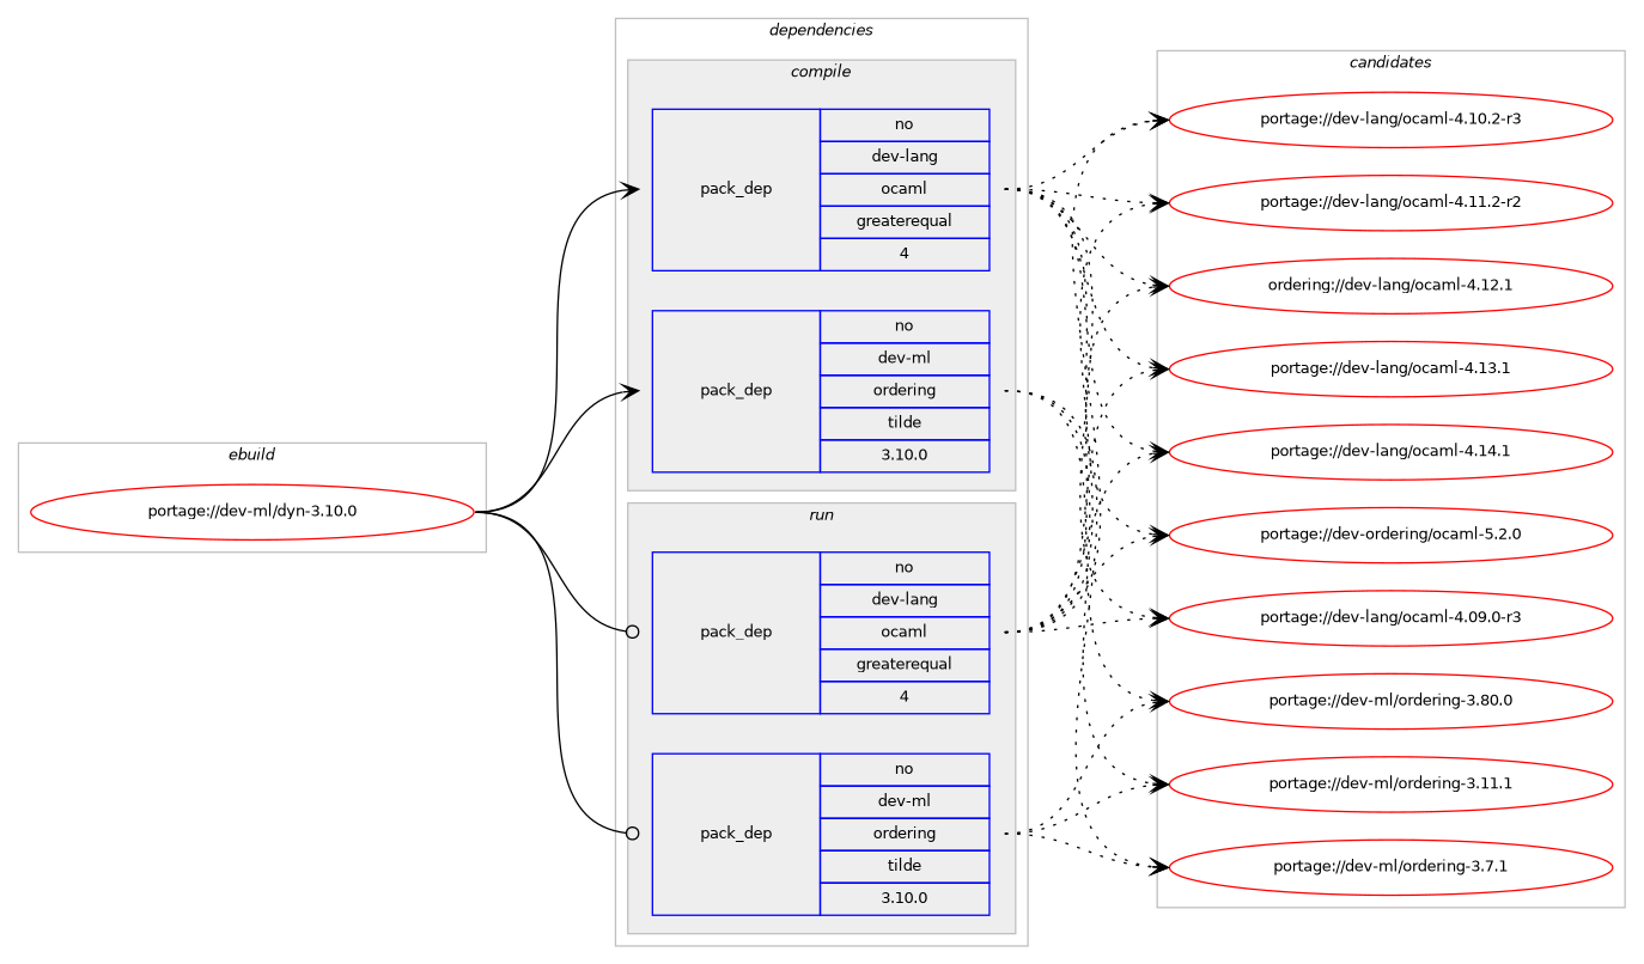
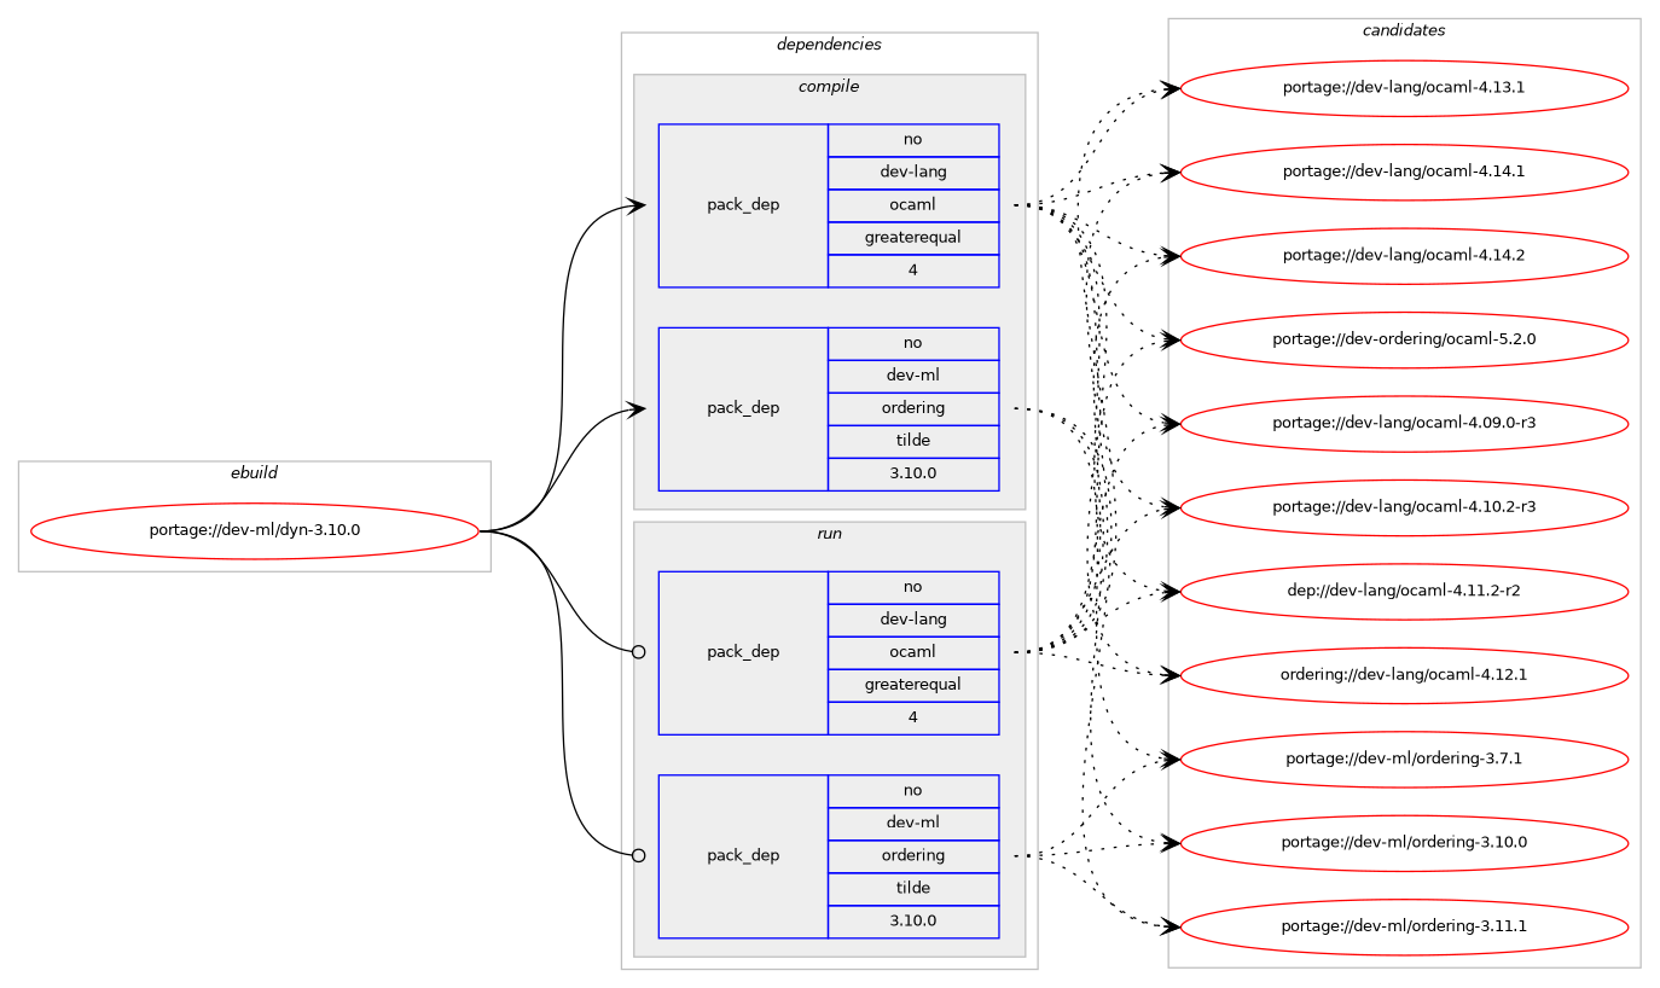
  digraph {
    compound=true
    concentrate=true
    fontname=Helvetica
    fontsize=10
    newrank=true
    rankdir=LR
    ranksep=1.5
    node [color=red fontname=Helvetica fontsize=10]
    edge [arrowhead=vee headport=w style=dotted tailport=e weight=100]
    n1 [label="portage://dev-ml/dyn-3.10.0" width=4]
    n2 [color=blue label=<<TABLE BORDER="0" CELLBORDER="1" CELLSPACING="0" CELLPADDING="4" WIDTH="220"><TR><TD ROWSPAN="6" CELLPADDING="30">pack_dep</TD></TR><TR><TD WIDTH="110">no</TD></TR><TR><TD>dev-lang</TD></TR><TR><TD>ocaml</TD></TR><TR><TD>greaterequal</TD></TR><TR><TD>4</TD></TR></TABLE>> shape=none]
    n3 [color=blue label=<<TABLE BORDER="0" CELLBORDER="1" CELLSPACING="0" CELLPADDING="4" WIDTH="220"><TR><TD ROWSPAN="6" CELLPADDING="30">pack_dep</TD></TR><TR><TD WIDTH="110">no</TD></TR><TR><TD>dev-ml</TD></TR><TR><TD>ordering</TD></TR><TR><TD>tilde</TD></TR><TR><TD>3.10.0</TD></TR></TABLE>> shape=none]
    n4 [color=blue label=<<TABLE BORDER="0" CELLBORDER="1" CELLSPACING="0" CELLPADDING="4" WIDTH="220"><TR><TD ROWSPAN="6" CELLPADDING="30">pack_dep</TD></TR><TR><TD WIDTH="110">no</TD></TR><TR><TD>dev-lang</TD></TR><TR><TD>ocaml</TD></TR><TR><TD>greaterequal</TD></TR><TR><TD>4</TD></TR></TABLE>> shape=none]
    n5 [color=blue label=<<TABLE BORDER="0" CELLBORDER="1" CELLSPACING="0" CELLPADDING="4" WIDTH="220"><TR><TD ROWSPAN="6" CELLPADDING="30">pack_dep</TD></TR><TR><TD WIDTH="110">no</TD></TR><TR><TD>dev-ml</TD></TR><TR><TD>ordering</TD></TR><TR><TD>tilde</TD></TR><TR><TD>3.10.0</TD></TR></TABLE>> shape=none]
    n6 [label="portage://dev-lang/ocaml-4.09.0-r3" width=4]
    n7 [label="portage://dev-lang/ocaml-4.10.2-r3" width=4]
-   n8 [label="portage://dev-lang/ocaml-4.11.2-r2" width=4]
+   n8 [label="dep://dev-lang/ocaml-4.11.2-r2" width=4]
    n9 [label="ordering://dev-lang/ocaml-4.12.1" width=4]
    n10 [label="portage://dev-lang/ocaml-4.13.1" width=4]
    n11 [label="portage://dev-lang/ocaml-4.14.1" width=4]
+   n12 [label="portage://dev-lang/ocaml-4.14.2" width=4]
    n13 [label="portage://dev-ordering/ocaml-5.2.0" width=4]
-   n14 [label="portage://dev-ml/ordering-3.80.0" width=4]
+   n14 [label="portage://dev-ml/ordering-3.10.0" width=4]
    n15 [label="portage://dev-ml/ordering-3.11.1" width=4]
    n16 [label="portage://dev-ml/ordering-3.7.1" width=4]
    subgraph cluster_1 {
      color=gray
      label=<<i>ebuild</i>>
      rank=same
      n1
    }
    subgraph cluster_2 {
      color=gray
      label=<<i>dependencies</i>>
      subgraph cluster_3 {
        color=gray
        fillcolor="#eeeeee"
        label=<<i>compile</i>>
        style=filled
        subgraph sub_4 {
          color=gray
          fillcolor="#eeeeee"
          label=<<i>compile</i>>
          style=filled
          n2
        }
        subgraph sub_5 {
          color=gray
          fillcolor="#eeeeee"
          label=<<i>compile</i>>
          style=filled
          n3
        }
      }
      subgraph cluster_6 {
        color=gray
        fillcolor="#eeeeee"
        label=<<i>compile and run</i>>
        style=filled
      }
      subgraph cluster_7 {
        color=gray
        fillcolor="#eeeeee"
        label=<<i>run</i>>
        style=filled
        subgraph sub_8 {
          color=gray
          fillcolor="#eeeeee"
          label=<<i>run</i>>
          style=filled
          n4
        }
        subgraph sub_9 {
          color=gray
          fillcolor="#eeeeee"
          label=<<i>run</i>>
          style=filled
          n5
        }
      }
    }
    subgraph cluster_10 {
      color=gray
      label=<<i>candidates</i>>
      rank=same
      subgraph sub_11 {
        color=black
        label=<<i>candidates</i>>
        nodesep=1
        rank=same
        n6
        n7
        n8
        n9
        n10
        n11
+       n12
        n13
      }
      subgraph sub_12 {
        color=black
        label=<<i>candidates</i>>
        nodesep=1
        rank=same
        n14
        n15
        n16
      }
      subgraph sub_13 {
        color=black
        label=<<i>candidates</i>>
        nodesep=1
        rank=same
        n6
        n7
        n8
        n9
        n10
        n11
+       n12
        n13
      }
      subgraph sub_14 {
        color=black
        label=<<i>candidates</i>>
        nodesep=1
        rank=same
        n14
        n15
        n16
      }
    }
    n1 -> n2 [style=solid weight=20]
    n1 -> n3 [style=solid weight=20]
    n1 -> n4 [arrowhead=odot style=solid weight=20]
    n1 -> n5 [arrowhead=odot style=solid weight=20]
    n2 -> n6
    n2 -> n7
    n2 -> n8
    n2 -> n9
    n2 -> n10
    n2 -> n11
+   n2 -> n12
    n2 -> n13
    n3 -> n14
    n3 -> n15
    n3 -> n16
    n4 -> n6
    n4 -> n7
    n4 -> n8
    n4 -> n9
    n4 -> n10
    n4 -> n11
+   n4 -> n12
    n4 -> n13
    n5 -> n14
    n5 -> n15
    n5 -> n16
  }
